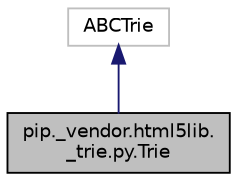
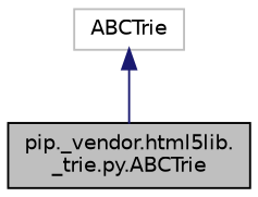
  digraph {
    node [fontname=Helvetica fontsize=10 shape=record style=filled]
-   n1 [color=black fillcolor=grey75 fontcolor=black height=0.2 label="pip._vendor.html5lib.\l_trie.py.Trie" width=0.4]
+   n1 [color=black fillcolor=grey75 fontcolor=black height=0.2 label="pip._vendor.html5lib.\l_trie.py.ABCTrie" width=0.4]
    n2 [color=grey75 fillcolor=white height=0.2 label=ABCTrie width=0.4]
    n2 -> n1 [color=midnightblue dir=back fontname=Helvetica fontsize=10 labelfontname=Helvetica labelfontsize=10 style=solid]
  }
